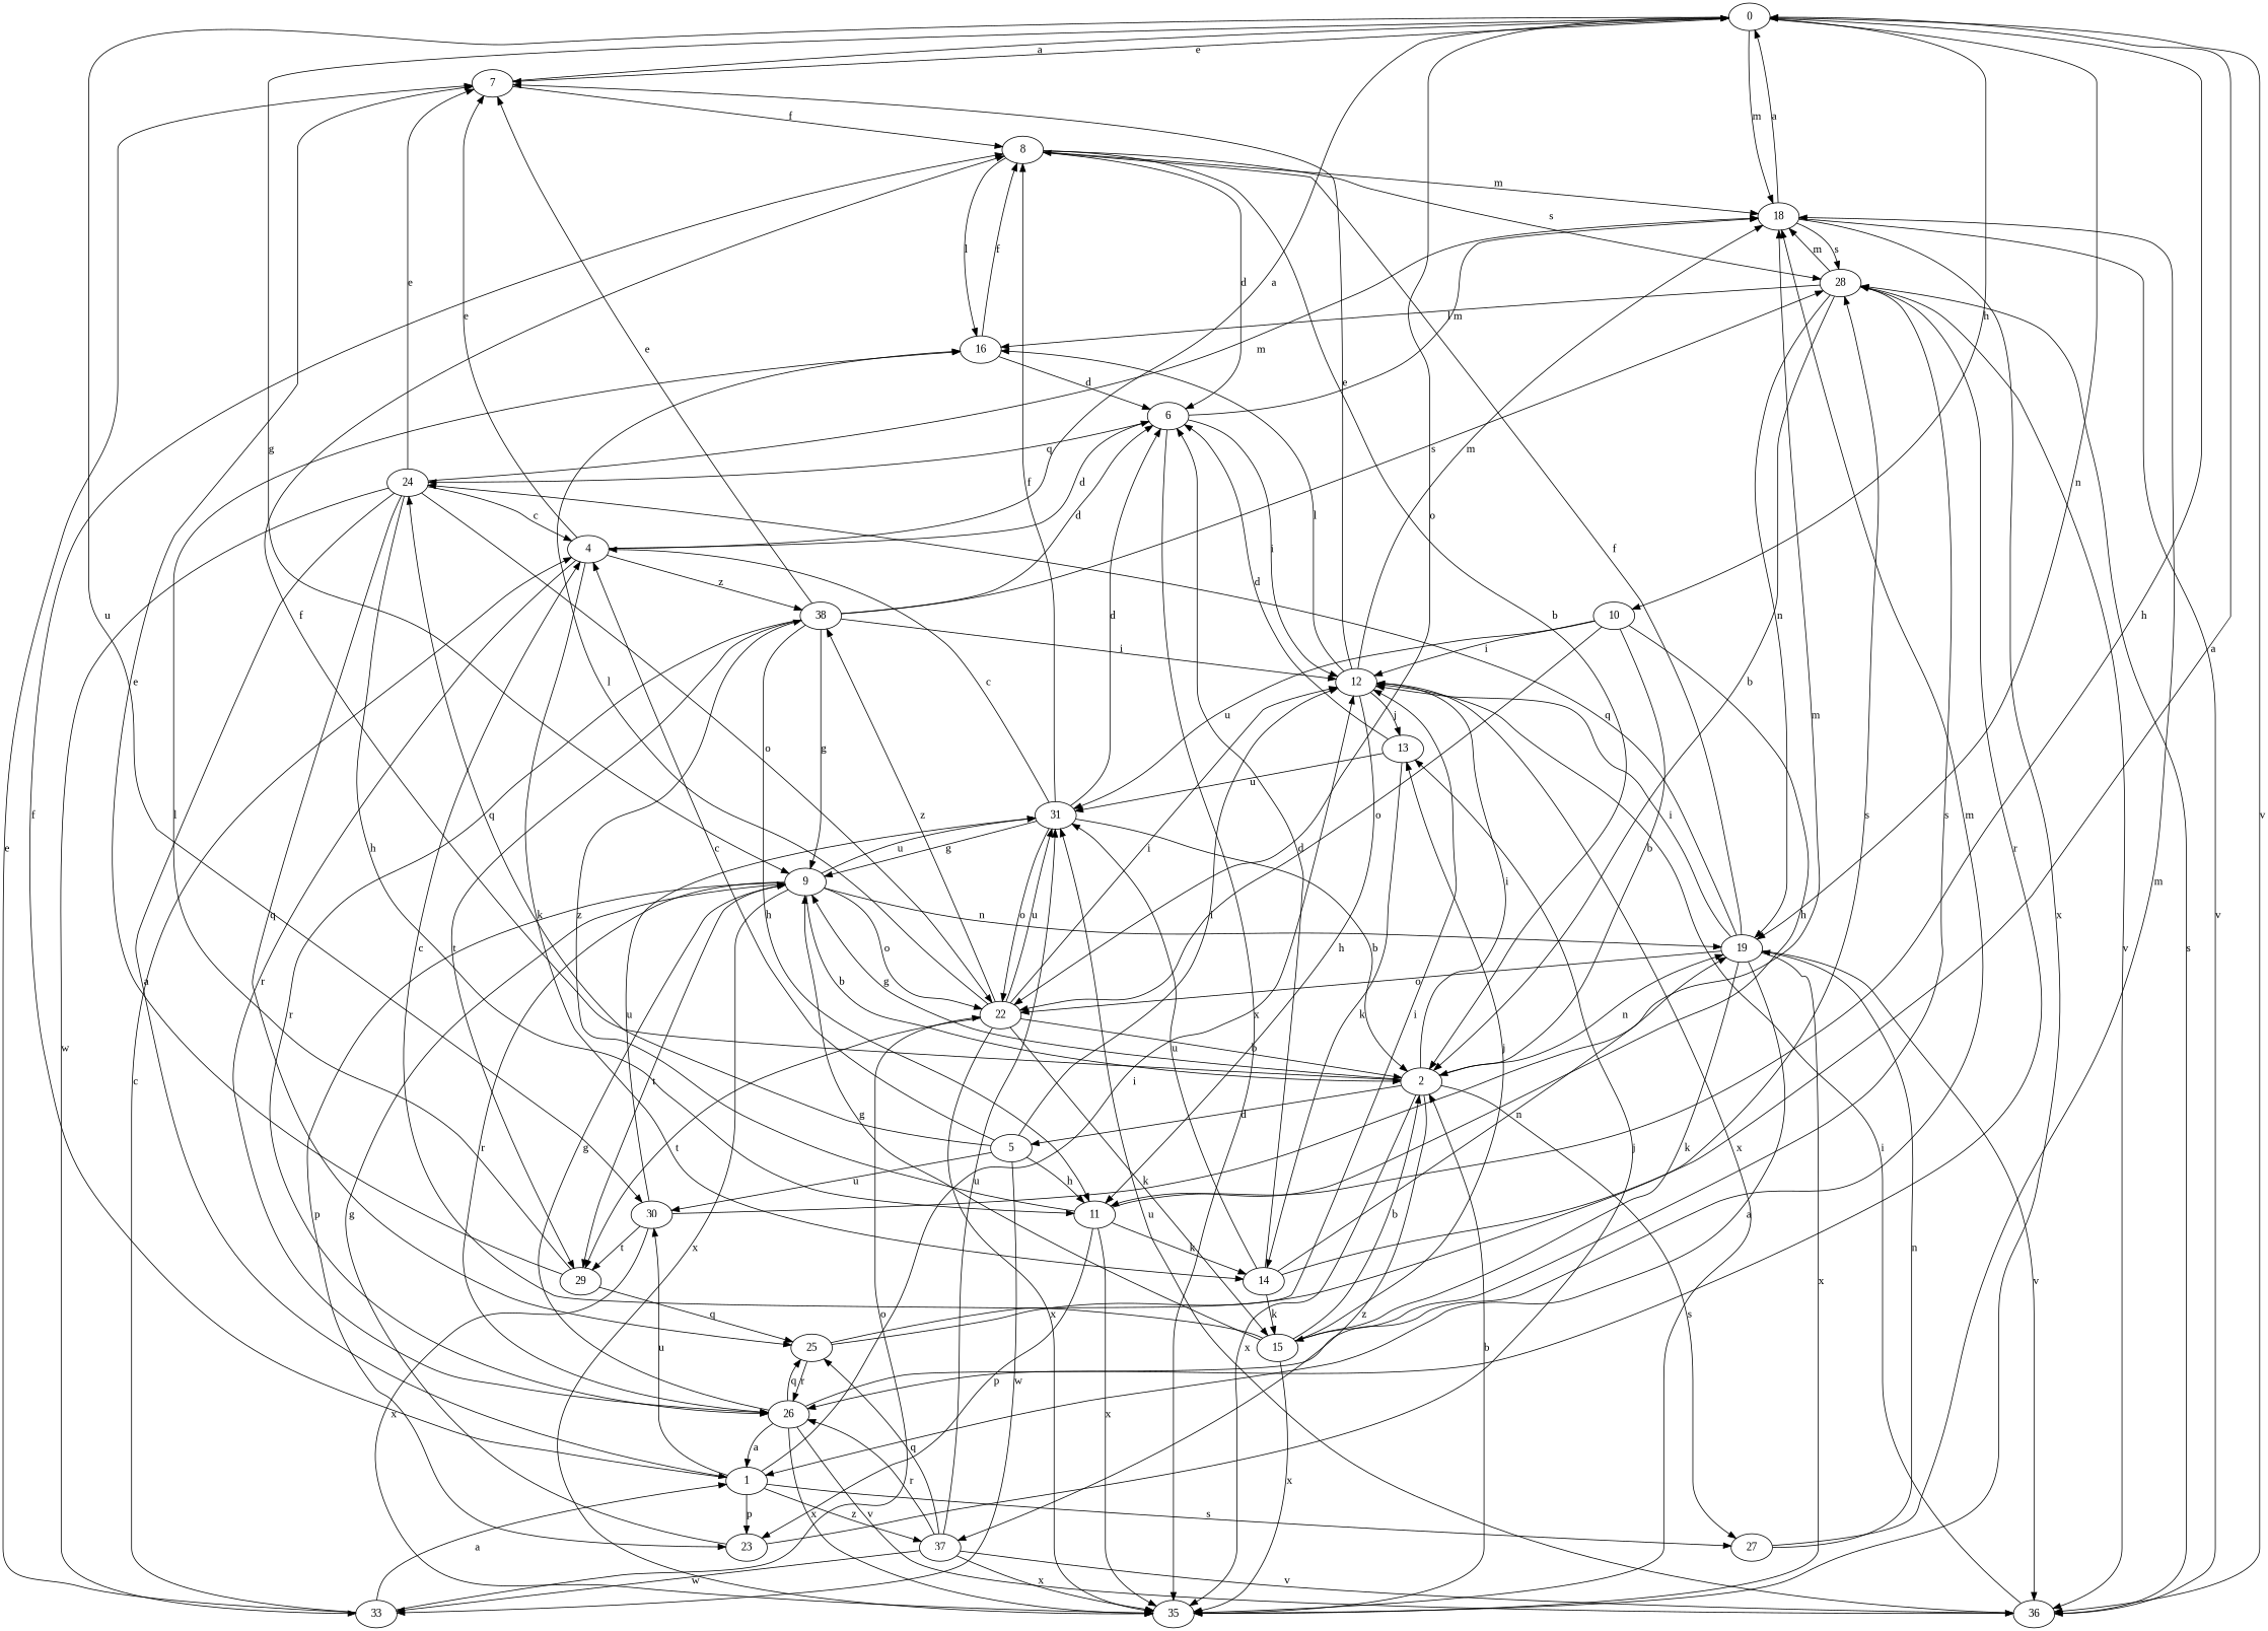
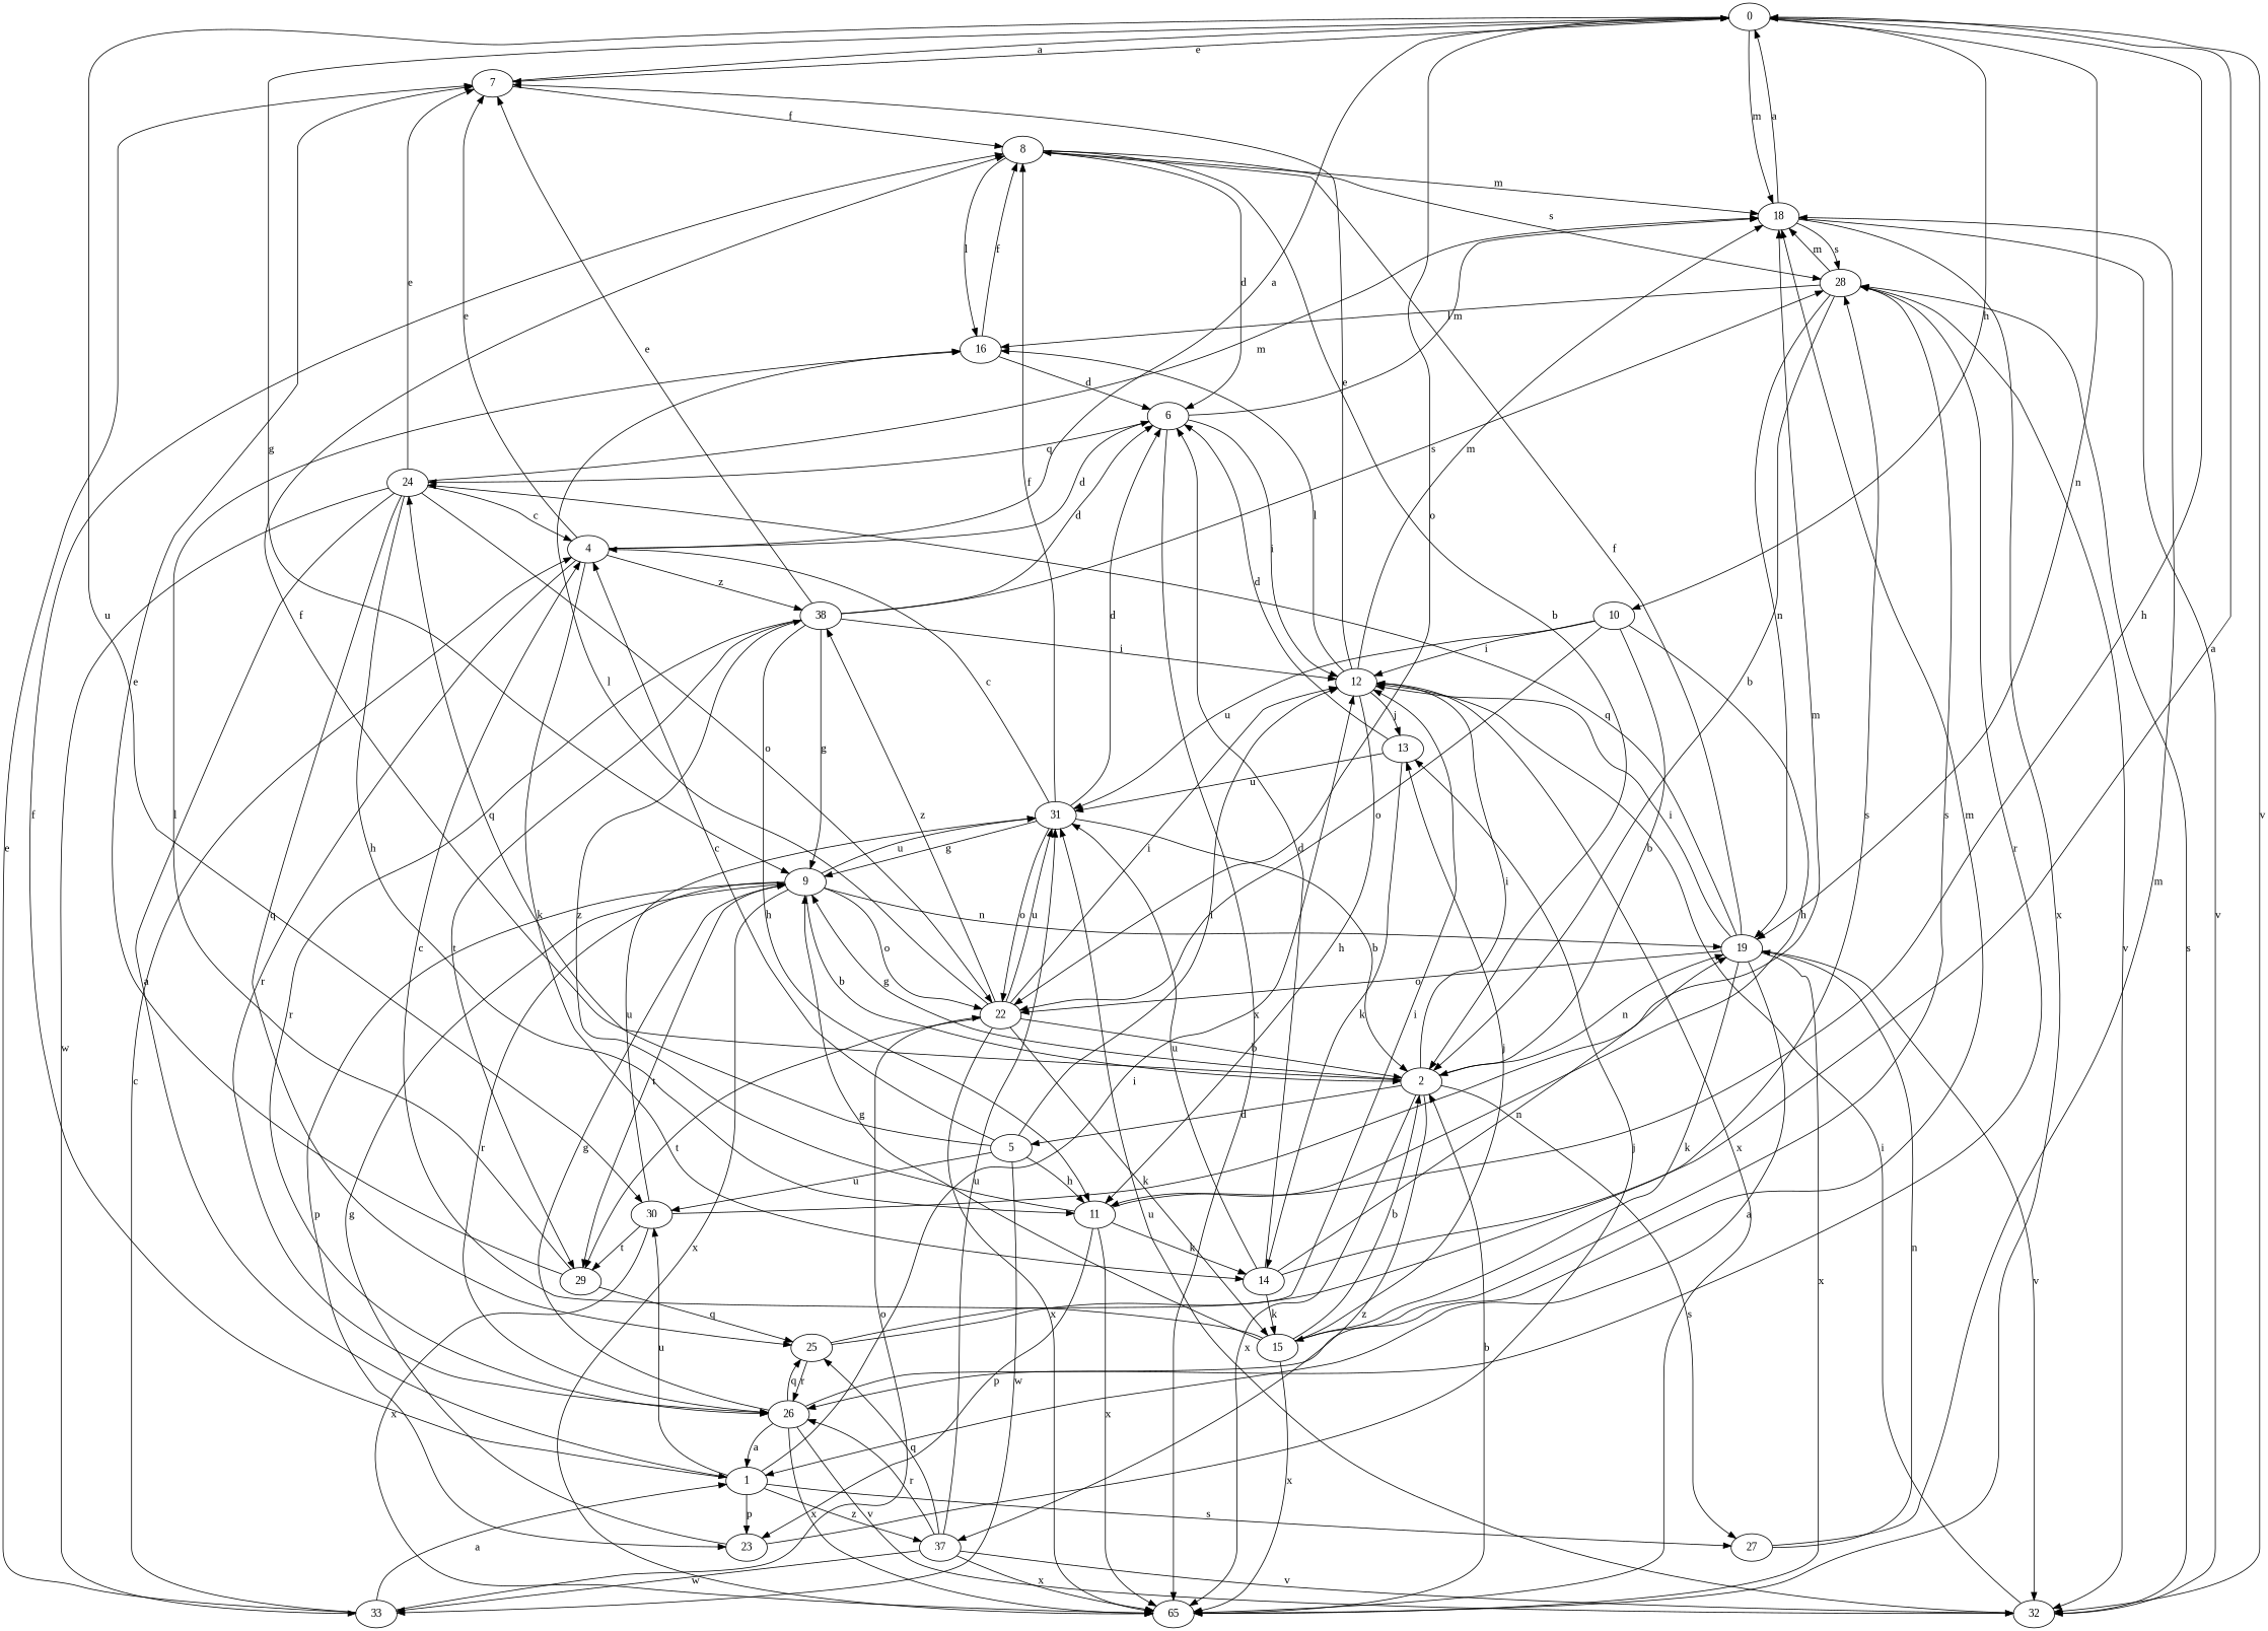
  strict digraph {
    fontname="Liberation Serif"
    node [fontname="Liberation Serif"]
    edge [fontname="Liberation Serif"]
    0
    7
    9
    10
    18
    19
    22
    30
-   32 [label=36]
+   32
    8
    23
    2
-   35
+   35 [label=65]
    26
    29
    31
    11
    12
    14
    38
    28
    1
    24
    15
    16
    27
    37
    6
    13
    33
    25
    5
    4
    0 -> 7 [label=e]
    0 -> 9 [label=g]
    0 -> 10 [label=h]
    0 -> 18 [label=m]
    0 -> 19 [label=n]
    0 -> 22 [label=o]
    0 -> 30 [label=u]
    0 -> 32 [label=v]
    7 -> 0 [label=a]
    7 -> 8 [label=f]
    9 -> 19 [label=n]
    9 -> 22 [label=o]
    9 -> 23 [label=p]
    9 -> 2 [label=b]
    9 -> 35 [label=x]
    9 -> 26 [label=r]
    9 -> 29 [label=t]
    9 -> 31 [label=u]
    10 -> 22 [label=o]
    10 -> 2 [label=b]
    10 -> 31 [label=u]
    10 -> 11 [label=h]
    10 -> 12 [label=i]
    18 -> 0 [label=a]
    18 -> 32 [label=v]
    18 -> 35 [label=x]
    18 -> 28 [label=s]
    19 -> 22 [label=o]
    19 -> 32 [label=v]
    19 -> 8 [label=f]
    19 -> 35 [label=x]
    19 -> 12 [label=i]
    19 -> 1 [label=a]
    19 -> 24 [label=q]
    19 -> 15 [label=k]
    22 -> 2 [label=b]
    22 -> 35 [label=x]
    22 -> 29 [label=t]
    22 -> 31 [label=u]
    22 -> 12 [label=i]
    22 -> 38 [label=z]
    22 -> 15 [label=k]
    22 -> 16 [label=l]
    30 -> 18 [label=m]
    30 -> 35 [label=x]
    30 -> 29 [label=t]
    30 -> 31 [label=u]
    32 -> 31 [label=u]
    32 -> 12 [label=i]
    32 -> 28 [label=s]
    8 -> 18 [label=m]
    8 -> 2 [label=b]
    8 -> 28 [label=s]
    8 -> 16 [label=l]
    8 -> 6 [label=d]
    23 -> 9 [label=g]
    23 -> 13 [label=j]
    2 -> 9 [label=g]
    2 -> 19 [label=n]
    2 -> 8 [label=f]
    2 -> 35 [label=x]
    2 -> 12 [label=i]
    2 -> 27 [label=s]
    2 -> 37 [label=z]
    2 -> 5 [label=d]
    35 -> 2 [label=b]
    26 -> 9 [label=g]
    26 -> 18 [label=m]
    26 -> 32 [label=v]
    26 -> 35 [label=x]
    26 -> 1 [label=a]
    26 -> 25 [label=q]
    29 -> 7 [label=e]
    29 -> 16 [label=l]
    29 -> 25 [label=q]
    31 -> 9 [label=g]
    31 -> 22 [label=o]
    31 -> 8 [label=f]
    31 -> 2 [label=b]
    31 -> 6 [label=d]
    31 -> 4 [label=c]
    11 -> 0 [label=h]
    11 -> 23 [label=p]
    11 -> 35 [label=x]
    11 -> 14 [label=k]
    11 -> 38 [label=z]
    12 -> 7 [label=e]
    12 -> 18 [label=m]
    12 -> 35 [label=x]
    12 -> 11 [label=h]
    12 -> 16 [label=l]
    12 -> 13 [label=j]
    14 -> 0 [label=a]
    14 -> 19 [label=n]
    14 -> 31 [label=u]
    14 -> 15 [label=k]
    14 -> 6 [label=d]
    38 -> 7 [label=e]
    38 -> 9 [label=g]
    38 -> 26 [label=r]
    38 -> 29 [label=t]
    38 -> 11 [label=h]
    38 -> 12 [label=i]
    38 -> 28 [label=s]
    38 -> 6 [label=d]
    28 -> 18 [label=m]
    28 -> 19 [label=n]
    28 -> 32 [label=v]
    28 -> 2 [label=b]
    28 -> 26 [label=r]
    28 -> 16 [label=l]
    1 -> 30 [label=u]
    1 -> 8 [label=f]
    1 -> 23 [label=p]
    1 -> 12 [label=i]
    1 -> 27 [label=s]
    1 -> 37 [label=z]
    24 -> 7 [label=e]
    24 -> 18 [label=m]
    24 -> 22 [label=o]
    24 -> 11 [label=h]
    24 -> 1 [label=a]
    24 -> 33 [label=w]
    24 -> 25 [label=q]
    24 -> 4 [label=c]
    15 -> 9 [label=g]
    15 -> 2 [label=b]
    15 -> 35 [label=x]
    15 -> 28 [label=s]
    15 -> 13 [label=j]
    15 -> 4 [label=c]
    16 -> 8 [label=f]
    16 -> 6 [label=d]
    27 -> 18 [label=m]
    27 -> 19 [label=n]
    37 -> 32 [label=v]
    37 -> 35 [label=x]
    37 -> 26 [label=r]
    37 -> 31 [label=u]
    37 -> 33 [label=w]
    37 -> 25 [label=q]
    6 -> 18 [label=m]
    6 -> 35 [label=x]
    6 -> 12 [label=i]
    6 -> 24 [label=q]
    13 -> 31 [label=u]
    13 -> 14 [label=k]
    13 -> 6 [label=d]
    33 -> 7 [label=e]
    33 -> 22 [label=o]
    33 -> 1 [label=a]
    33 -> 4 [label=c]
    25 -> 26 [label=r]
    25 -> 12 [label=i]
    25 -> 28 [label=s]
    5 -> 30 [label=u]
    5 -> 11 [label=h]
    5 -> 12 [label=i]
    5 -> 24 [label=q]
    5 -> 33 [label=w]
    5 -> 4 [label=c]
    4 -> 0 [label=a]
    4 -> 7 [label=e]
    4 -> 26 [label=r]
    4 -> 14 [label=k]
    4 -> 38 [label=z]
    4 -> 6 [label=d]
  }
